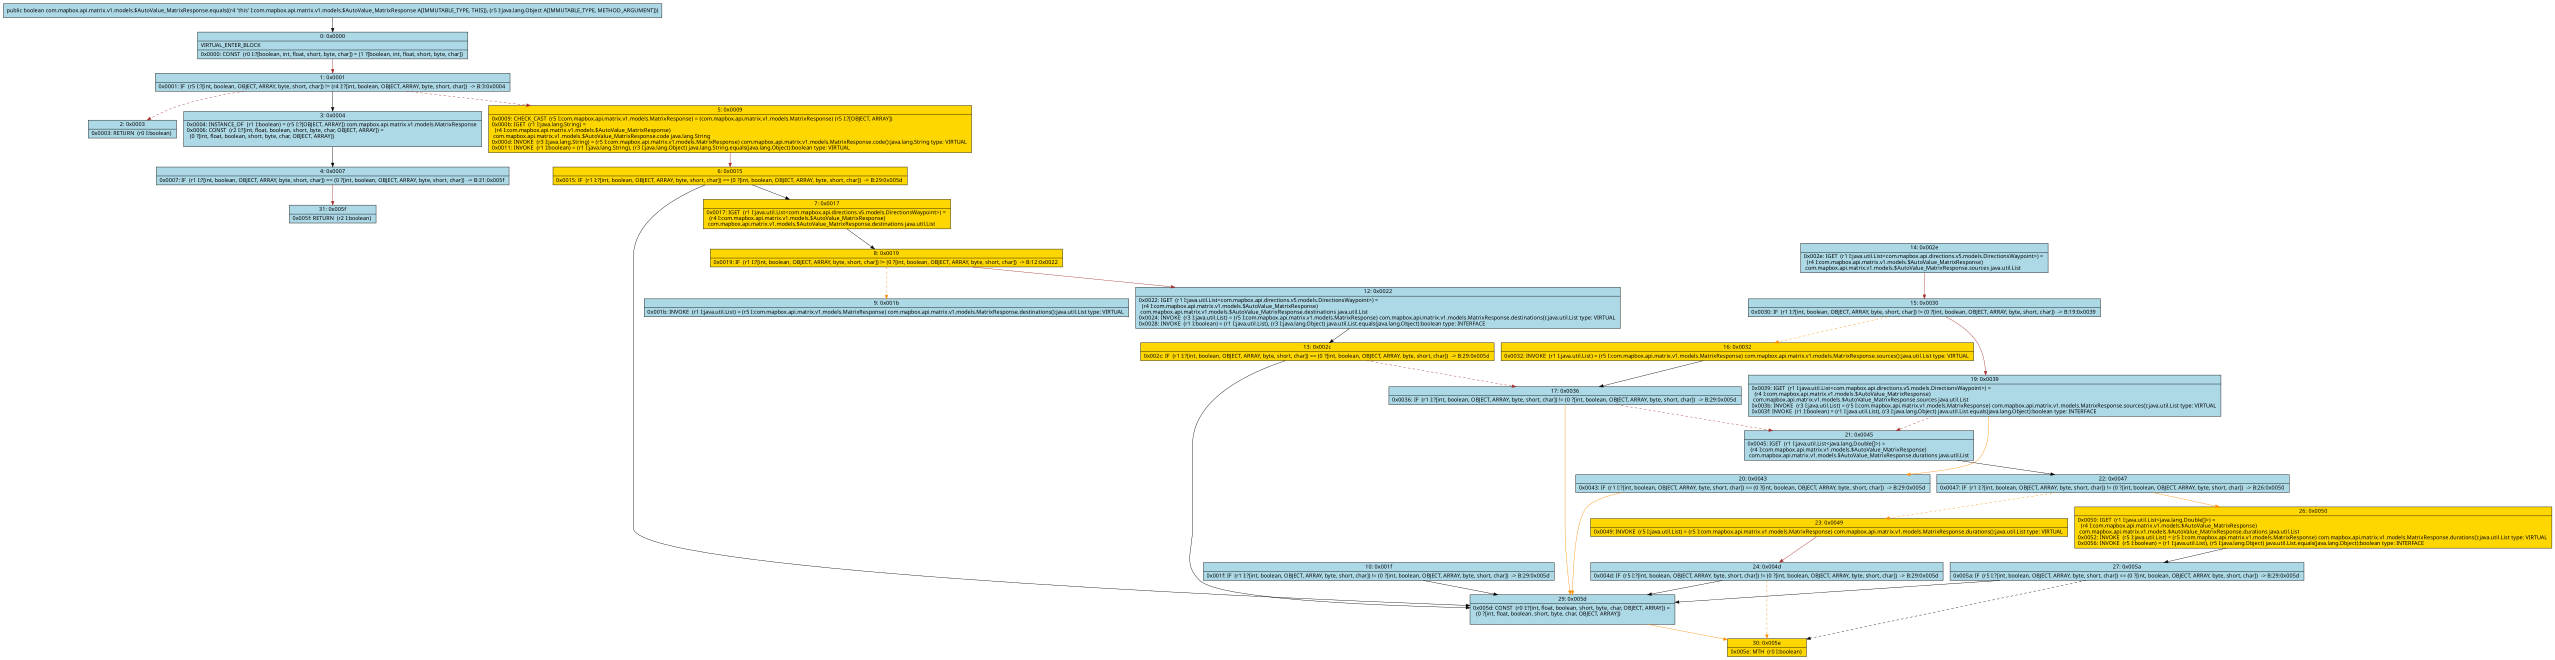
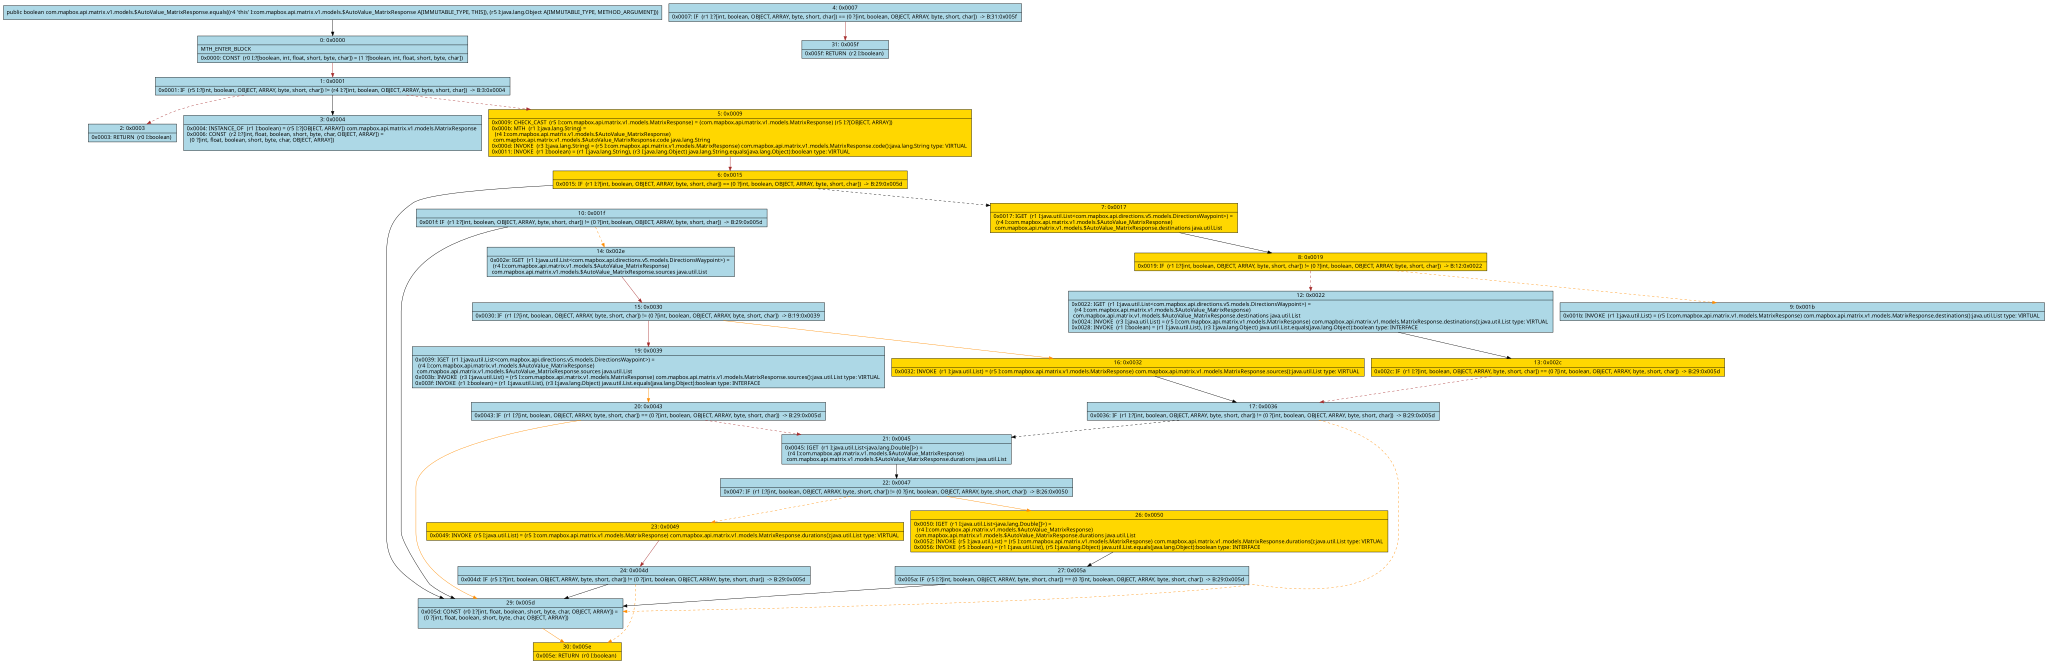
  digraph {
    fontname="Noto Sans"
    node [fillcolor=lightblue fontname="Noto Sans" shape=record style=filled]
    edge [color=black fontname="Noto Sans"]
-   n1 [label="{0\:\ 0x0000|VIRTUAL_ENTER_BLOCK\l|0x0000: CONST  (r0 I:?[boolean, int, float, short, byte, char]) = (1 ?[boolean, int, float, short, byte, char]) \l}"]
+   n1 [label="{0\:\ 0x0000|MTH_ENTER_BLOCK\l|0x0000: CONST  (r0 I:?[boolean, int, float, short, byte, char]) = (1 ?[boolean, int, float, short, byte, char]) \l}"]
    n2 [label="{1\:\ 0x0001|0x0001: IF  (r5 I:?[int, boolean, OBJECT, ARRAY, byte, short, char]) != (r4 I:?[int, boolean, OBJECT, ARRAY, byte, short, char])  \-\> B:3:0x0004 \l}"]
    n3 [label="{2\:\ 0x0003|0x0003: RETURN  (r0 I:boolean) \l}"]
    n4 [label="{3\:\ 0x0004|0x0004: INSTANCE_OF  (r1 I:boolean) = (r5 I:?[OBJECT, ARRAY]) com.mapbox.api.matrix.v1.models.MatrixResponse \l0x0006: CONST  (r2 I:?[int, float, boolean, short, byte, char, OBJECT, ARRAY]) = \l  (0 ?[int, float, boolean, short, byte, char, OBJECT, ARRAY])\l \l}"]
-   n5 [fillcolor=gold label="{5\:\ 0x0009|0x0009: CHECK_CAST  (r5 I:com.mapbox.api.matrix.v1.models.MatrixResponse) = (com.mapbox.api.matrix.v1.models.MatrixResponse) (r5 I:?[OBJECT, ARRAY]) \l0x000b: IGET  (r1 I:java.lang.String) = \l  (r4 I:com.mapbox.api.matrix.v1.models.$AutoValue_MatrixResponse)\l com.mapbox.api.matrix.v1.models.$AutoValue_MatrixResponse.code java.lang.String \l0x000d: INVOKE  (r3 I:java.lang.String) = (r5 I:com.mapbox.api.matrix.v1.models.MatrixResponse) com.mapbox.api.matrix.v1.models.MatrixResponse.code():java.lang.String type: VIRTUAL \l0x0011: INVOKE  (r1 I:boolean) = (r1 I:java.lang.String), (r3 I:java.lang.Object) java.lang.String.equals(java.lang.Object):boolean type: VIRTUAL \l}"]
+   n5 [fillcolor=gold label="{5\:\ 0x0009|0x0009: CHECK_CAST  (r5 I:com.mapbox.api.matrix.v1.models.MatrixResponse) = (com.mapbox.api.matrix.v1.models.MatrixResponse) (r5 I:?[OBJECT, ARRAY]) \l0x000b: MTH  (r1 I:java.lang.String) = \l  (r4 I:com.mapbox.api.matrix.v1.models.$AutoValue_MatrixResponse)\l com.mapbox.api.matrix.v1.models.$AutoValue_MatrixResponse.code java.lang.String \l0x000d: INVOKE  (r3 I:java.lang.String) = (r5 I:com.mapbox.api.matrix.v1.models.MatrixResponse) com.mapbox.api.matrix.v1.models.MatrixResponse.code():java.lang.String type: VIRTUAL \l0x0011: INVOKE  (r1 I:boolean) = (r1 I:java.lang.String), (r3 I:java.lang.Object) java.lang.String.equals(java.lang.Object):boolean type: VIRTUAL \l}"]
    n6 [label="{4\:\ 0x0007|0x0007: IF  (r1 I:?[int, boolean, OBJECT, ARRAY, byte, short, char]) == (0 ?[int, boolean, OBJECT, ARRAY, byte, short, char])  \-\> B:31:0x005f \l}"]
    n7 [label="{31\:\ 0x005f|0x005f: RETURN  (r2 I:boolean) \l}"]
    n8 [fillcolor=gold label="{6\:\ 0x0015|0x0015: IF  (r1 I:?[int, boolean, OBJECT, ARRAY, byte, short, char]) == (0 ?[int, boolean, OBJECT, ARRAY, byte, short, char])  \-\> B:29:0x005d \l}"]
    n9 [fillcolor=gold label="{7\:\ 0x0017|0x0017: IGET  (r1 I:java.util.List\<com.mapbox.api.directions.v5.models.DirectionsWaypoint\>) = \l  (r4 I:com.mapbox.api.matrix.v1.models.$AutoValue_MatrixResponse)\l com.mapbox.api.matrix.v1.models.$AutoValue_MatrixResponse.destinations java.util.List \l}"]
    n10 [label="{29\:\ 0x005d|0x005d: CONST  (r0 I:?[int, float, boolean, short, byte, char, OBJECT, ARRAY]) = \l  (0 ?[int, float, boolean, short, byte, char, OBJECT, ARRAY])\l \l}"]
    n11 [fillcolor=gold label="{8\:\ 0x0019|0x0019: IF  (r1 I:?[int, boolean, OBJECT, ARRAY, byte, short, char]) != (0 ?[int, boolean, OBJECT, ARRAY, byte, short, char])  \-\> B:12:0x0022 \l}"]
-   n12 [fillcolor=gold label="{30\:\ 0x005e|0x005e: MTH  (r0 I:boolean) \l}"]
+   n12 [fillcolor=gold label="{30\:\ 0x005e|0x005e: RETURN  (r0 I:boolean) \l}"]
    n13 [label="{9\:\ 0x001b|0x001b: INVOKE  (r1 I:java.util.List) = (r5 I:com.mapbox.api.matrix.v1.models.MatrixResponse) com.mapbox.api.matrix.v1.models.MatrixResponse.destinations():java.util.List type: VIRTUAL \l}"]
    n14 [label="{12\:\ 0x0022|0x0022: IGET  (r1 I:java.util.List\<com.mapbox.api.directions.v5.models.DirectionsWaypoint\>) = \l  (r4 I:com.mapbox.api.matrix.v1.models.$AutoValue_MatrixResponse)\l com.mapbox.api.matrix.v1.models.$AutoValue_MatrixResponse.destinations java.util.List \l0x0024: INVOKE  (r3 I:java.util.List) = (r5 I:com.mapbox.api.matrix.v1.models.MatrixResponse) com.mapbox.api.matrix.v1.models.MatrixResponse.destinations():java.util.List type: VIRTUAL \l0x0028: INVOKE  (r1 I:boolean) = (r1 I:java.util.List), (r3 I:java.lang.Object) java.util.List.equals(java.lang.Object):boolean type: INTERFACE \l}"]
    n15 [fillcolor=gold label="{13\:\ 0x002c|0x002c: IF  (r1 I:?[int, boolean, OBJECT, ARRAY, byte, short, char]) == (0 ?[int, boolean, OBJECT, ARRAY, byte, short, char])  \-\> B:29:0x005d \l}"]
    n16 [label="{10\:\ 0x001f|0x001f: IF  (r1 I:?[int, boolean, OBJECT, ARRAY, byte, short, char]) != (0 ?[int, boolean, OBJECT, ARRAY, byte, short, char])  \-\> B:29:0x005d \l}"]
    n17 [label="{14\:\ 0x002e|0x002e: IGET  (r1 I:java.util.List\<com.mapbox.api.directions.v5.models.DirectionsWaypoint\>) = \l  (r4 I:com.mapbox.api.matrix.v1.models.$AutoValue_MatrixResponse)\l com.mapbox.api.matrix.v1.models.$AutoValue_MatrixResponse.sources java.util.List \l}"]
    n18 [label="{15\:\ 0x0030|0x0030: IF  (r1 I:?[int, boolean, OBJECT, ARRAY, byte, short, char]) != (0 ?[int, boolean, OBJECT, ARRAY, byte, short, char])  \-\> B:19:0x0039 \l}"]
    n19 [label="{17\:\ 0x0036|0x0036: IF  (r1 I:?[int, boolean, OBJECT, ARRAY, byte, short, char]) != (0 ?[int, boolean, OBJECT, ARRAY, byte, short, char])  \-\> B:29:0x005d \l}"]
    n20 [fillcolor=gold label="{16\:\ 0x0032|0x0032: INVOKE  (r1 I:java.util.List) = (r5 I:com.mapbox.api.matrix.v1.models.MatrixResponse) com.mapbox.api.matrix.v1.models.MatrixResponse.sources():java.util.List type: VIRTUAL \l}"]
    n21 [label="{19\:\ 0x0039|0x0039: IGET  (r1 I:java.util.List\<com.mapbox.api.directions.v5.models.DirectionsWaypoint\>) = \l  (r4 I:com.mapbox.api.matrix.v1.models.$AutoValue_MatrixResponse)\l com.mapbox.api.matrix.v1.models.$AutoValue_MatrixResponse.sources java.util.List \l0x003b: INVOKE  (r3 I:java.util.List) = (r5 I:com.mapbox.api.matrix.v1.models.MatrixResponse) com.mapbox.api.matrix.v1.models.MatrixResponse.sources():java.util.List type: VIRTUAL \l0x003f: INVOKE  (r1 I:boolean) = (r1 I:java.util.List), (r3 I:java.lang.Object) java.util.List.equals(java.lang.Object):boolean type: INTERFACE \l}"]
    n22 [label="{20\:\ 0x0043|0x0043: IF  (r1 I:?[int, boolean, OBJECT, ARRAY, byte, short, char]) == (0 ?[int, boolean, OBJECT, ARRAY, byte, short, char])  \-\> B:29:0x005d \l}"]
    n23 [label="{21\:\ 0x0045|0x0045: IGET  (r1 I:java.util.List\<java.lang.Double[]\>) = \l  (r4 I:com.mapbox.api.matrix.v1.models.$AutoValue_MatrixResponse)\l com.mapbox.api.matrix.v1.models.$AutoValue_MatrixResponse.durations java.util.List \l}"]
    n24 [label="{22\:\ 0x0047|0x0047: IF  (r1 I:?[int, boolean, OBJECT, ARRAY, byte, short, char]) != (0 ?[int, boolean, OBJECT, ARRAY, byte, short, char])  \-\> B:26:0x0050 \l}"]
    n25 [fillcolor=gold label="{23\:\ 0x0049|0x0049: INVOKE  (r5 I:java.util.List) = (r5 I:com.mapbox.api.matrix.v1.models.MatrixResponse) com.mapbox.api.matrix.v1.models.MatrixResponse.durations():java.util.List type: VIRTUAL \l}"]
    n26 [fillcolor=gold label="{26\:\ 0x0050|0x0050: IGET  (r1 I:java.util.List\<java.lang.Double[]\>) = \l  (r4 I:com.mapbox.api.matrix.v1.models.$AutoValue_MatrixResponse)\l com.mapbox.api.matrix.v1.models.$AutoValue_MatrixResponse.durations java.util.List \l0x0052: INVOKE  (r5 I:java.util.List) = (r5 I:com.mapbox.api.matrix.v1.models.MatrixResponse) com.mapbox.api.matrix.v1.models.MatrixResponse.durations():java.util.List type: VIRTUAL \l0x0056: INVOKE  (r5 I:boolean) = (r1 I:java.util.List), (r5 I:java.lang.Object) java.util.List.equals(java.lang.Object):boolean type: INTERFACE \l}"]
    n27 [label="{24\:\ 0x004d|0x004d: IF  (r5 I:?[int, boolean, OBJECT, ARRAY, byte, short, char]) != (0 ?[int, boolean, OBJECT, ARRAY, byte, short, char])  \-\> B:29:0x005d \l}"]
    n28 [label="{27\:\ 0x005a|0x005a: IF  (r5 I:?[int, boolean, OBJECT, ARRAY, byte, short, char]) == (0 ?[int, boolean, OBJECT, ARRAY, byte, short, char])  \-\> B:29:0x005d \l}"]
    n29 [label="{public boolean com.mapbox.api.matrix.v1.models.$AutoValue_MatrixResponse.equals((r4 'this' I:com.mapbox.api.matrix.v1.models.$AutoValue_MatrixResponse A[IMMUTABLE_TYPE, THIS]), (r5 I:java.lang.Object A[IMMUTABLE_TYPE, METHOD_ARGUMENT])) }"]
    n1 -> n2 [color=brown]
    n2 -> n3 [color=brown style=dashed]
    n2 -> n4
    n2 -> n5 [color=brown style=dashed]
-   n4 -> n6
    n5 -> n8 [color=brown]
    n6 -> n7 [color=brown]
-   n8 -> n9 [style=solid]
+   n8 -> n9 [style=dashed]
    n8 -> n10
    n9 -> n11
    n10 -> n12 [color=darkorange]
    n11 -> n13 [color=darkorange style=dashed]
-   n11 -> n14 [color=brown]
+   n11 -> n14 [color=brown style=dashed]
    n14 -> n15
-   n15 -> n10
    n15 -> n19 [color=brown style=dashed]
    n16 -> n10
+   n16 -> n17 [color=darkorange style=dashed]
    n17 -> n18 [color=brown]
-   n18 -> n20 [color=darkorange style=dashed]
+   n18 -> n20 [color=darkorange style=solid]
    n18 -> n21 [color=brown]
-   n19 -> n10 [color=darkorange]
-   n19 -> n23 [color=brown style=dashed]
+   n19 -> n10 [color=darkorange style=dashed]
+   n19 -> n23 [style=dashed]
    n20 -> n19
    n21 -> n22 [color=darkorange]
    n22 -> n10 [color=darkorange]
-   n21 -> n23 [color=brown style=dashed]
+   n22 -> n23 [color=brown style=dashed]
    n23 -> n24
    n24 -> n25 [color=darkorange style=dashed]
    n24 -> n26 [color=darkorange]
    n25 -> n27 [color=brown]
    n26 -> n28
    n27 -> n10
    n27 -> n12 [color=darkorange style=dashed]
    n28 -> n10
-   n28 -> n12 [style=dashed]
    n29 -> n1
  }
